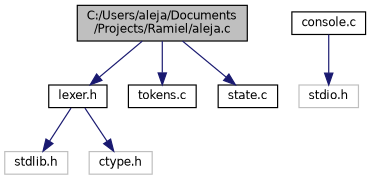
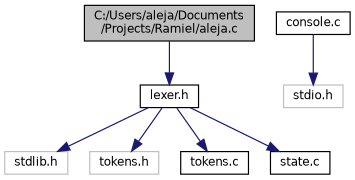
  digraph {
    node [color=black fillcolor=white fontname=Helvetica fontsize=10 shape=record style=filled]
    edge [color=midnightblue fontname=Helvetica fontsize=10 labelfontname=Helvetica labelfontsize=10 style=solid]
    n1 [fillcolor=grey75 fontcolor=black height=0.2 label="C:/Users/aleja/Documents\l/Projects/Ramiel/aleja.c" width=0.4]
    n2 [height=0.2 label="lexer.h" width=0.4]
    n3 [color=grey75 height=0.2 label="stdlib.h" width=0.4]
-   n4 [color=grey75 height=0.2 label="ctype.h" width=0.4]
+   n4 [color=grey75 height=0.2 label="tokens.h" width=0.4]
    n5 [height=0.2 label="tokens.c" width=0.4]
    n6 [height=0.2 label="state.c" width=0.4]
    n7 [color=grey75 height=0.2 label="stdio.h" width=0.4]
    n8 [height=0.2 label="console.c" width=0.4]
    n1 -> n2
    n2 -> n3
    n2 -> n4
-   n1 -> n5
-   n1 -> n6
+   n2 -> n5
+   n2 -> n6
    n8 -> n7
  }
